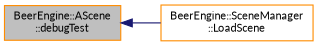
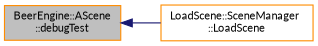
  digraph {
    rankdir=LR
    fontname=Lato
    node [color=darkorange fontname=Lato fontsize=10 shape=record style=filled]
    n1 [fillcolor=grey75 fontcolor=black height=0.2 label="BeerEngine::AScene\l::debugTest" width=0.4]
-   n2 [fillcolor=white height=0.2 label="BeerEngine::SceneManager\l::LoadScene" width=0.4]
+   n2 [fillcolor=white height=0.2 label="LoadScene::SceneManager\l::LoadScene" width=0.4]
    n1 -> n2 [color=midnightblue dir=back fontname=Lato fontsize=10 labelfontname=Helvetica labelfontsize=10 style=solid]
  }
